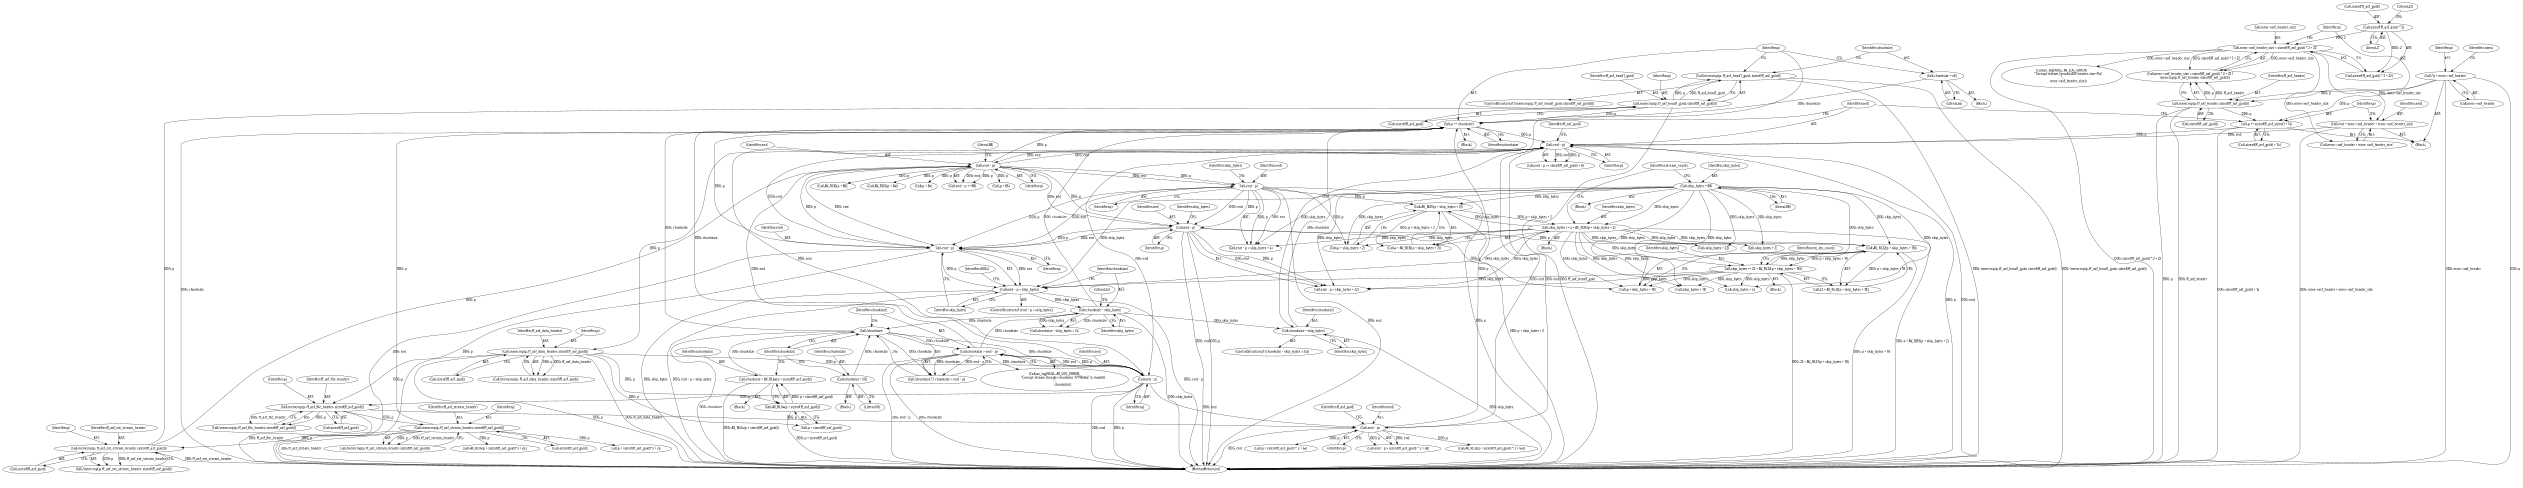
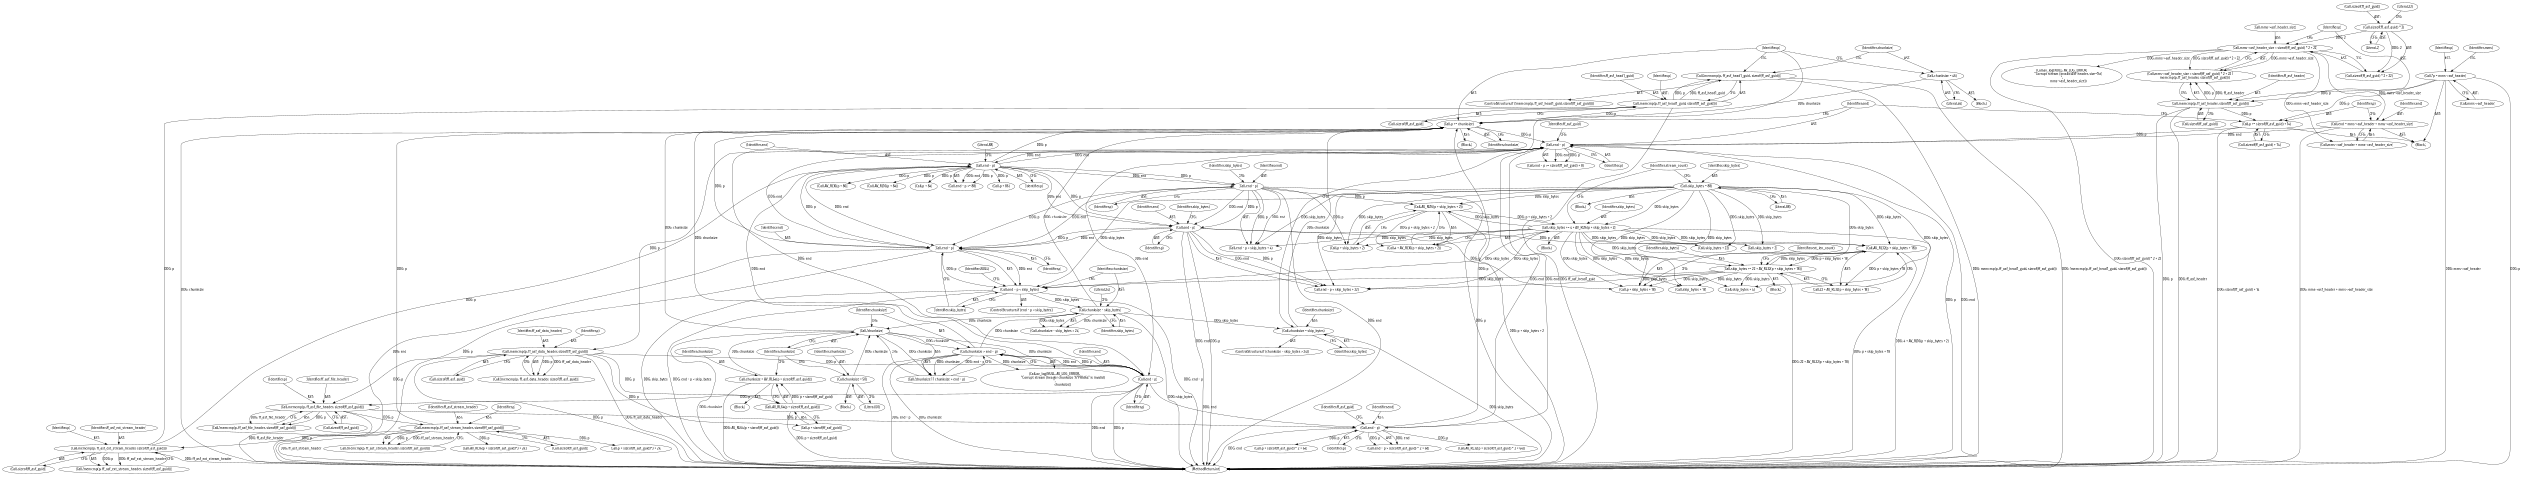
  digraph {
    fontname="Fira Sans"
    node [fontname="Fira Sans"]
    edge [fontname="Fira Sans"]
    n1 [label="(Call,!memcmp(p, ff_asf_head1_guid, sizeof(ff_asf_guid)))"]
    n2 [label="(Call,memcmp(p, ff_asf_head1_guid, sizeof(ff_asf_guid)))"]
    n3 [label="(ControlStructure,if (!memcmp(p, ff_asf_head1_guid, sizeof(ff_asf_guid))))"]
    n4 [label="(MethodReturn,int)"]
    n5 [label="(Call,p += chunksize)"]
    n6 [label="(Call,sizeof(ff_asf_guid))"]
    n7 [label="(Call,end - p)"]
    n8 [label="(Block,)"]
    n9 [label="(Identifier,chunksize)"]
    n10 [label="(Call,memcmp(p, ff_asf_ext_stream_header, sizeof(ff_asf_guid)))"]
    n11 [label="(Call,end - p)"]
    n12 [label="(Call,sizeof(ff_asf_guid))"]
    n13 [label="(Call,!memcmp(p, ff_asf_ext_stream_header, sizeof(ff_asf_guid)))"]
    n14 [label="(Call,end - p)"]
    n15 [label="(Call,end - p)"]
    n16 [label="(Call,end - p)"]
    n17 [label="(Call,AV_RL16(p + 86))"]
    n18 [label="(Call,AV_RL16(p + 84))"]
    n19 [label="(Call,p + 84)"]
    n20 [label="(Call,end - p >= 88)"]
    n21 [label="(Call,p + 86)"]
    n22 [label="(Identifier,p)"]
    n23 [label="(Call,memcmp(p, ff_asf_stream_header, sizeof(ff_asf_guid)))"]
    n24 [label="(Call,!memcmp(p, ff_asf_stream_header, sizeof(ff_asf_guid)))"]
    n25 [label="(Call,AV_RL16(p + sizeof(ff_asf_guid)*3 + 24))"]
    n26 [label="(Call,sizeof(ff_asf_guid))"]
    n27 [label="(Call,p + sizeof(ff_asf_guid)*3 + 24)"]
    n28 [label="(Call,memcmp(p, ff_asf_file_header, sizeof(ff_asf_guid)))"]
    n29 [label="(Call,end - p)"]
    n30 [label="(Call,!memcmp(p, ff_asf_file_header, sizeof(ff_asf_guid)))"]
    n31 [label="(Call,sizeof(ff_asf_guid))"]
    n32 [label="(Call,end - p > sizeof(ff_asf_guid) * 2 + 68)"]
    n33 [label="(Call,AV_RL32(p + sizeof(ff_asf_guid) * 2 + 64))"]
    n34 [label="(Identifier,p)"]
    n35 [label="(Call,p + sizeof(ff_asf_guid) * 2 + 64)"]
    n36 [label="(Call,end - p)"]
    n37 [label="(Call,chunksize > end - p)"]
    n38 [label="(Identifier,p)"]
    n39 [label="(Call,memcmp(p, ff_asf_data_header, sizeof(ff_asf_guid)))"]
    n40 [label="(Identifier,p)"]
    n41 [label="(Call,end - p >= sizeof(ff_asf_guid) + 8)"]
    n42 [label="(Call,chunksize - skip_bytes)"]
    n43 [label="(Call,!chunksize || chunksize > end - p)"]
    n44 [label="(Call,av_log(NULL, AV_LOG_ERROR,\n                   \"Corrupt stream (header chunksize %\"PRId64\" is invalid)\n\",\n                   chunksize))"]
    n45 [label="(Call,AV_RL64(p + sizeof(ff_asf_guid)))"]
    n46 [label="(Call,p + sizeof(ff_asf_guid))"]
    n47 [label="(Call,sizeof(ff_asf_guid))"]
    n48 [label="(Call,!memcmp(p, ff_asf_data_header, sizeof(ff_asf_guid)))"]
    n49 [label="(Call,end - p < skip_bytes)"]
    n50 [label="(Identifier,p)"]
    n51 [label="(Call,AV_RL16(p + skip_bytes + 2))"]
    n52 [label="(Call,p + skip_bytes + 2)"]
    n53 [label="(Identifier,p)"]
    n54 [label="(Call,end - p < skip_bytes + 4)"]
    n55 [label="(Call,AV_RL32(p + skip_bytes + 18))"]
    n56 [label="(Call,end - p < skip_bytes + 22)"]
    n57 [label="(Call,p + skip_bytes + 18)"]
    n58 [label="(Identifier,p)"]
    n59 [label="(Identifier,skip_bytes)"]
    n60 [label="(ControlStructure,if (end - p < skip_bytes))"]
    n61 [label="(Call,skip_bytes += 4 + AV_RL16(p + skip_bytes + 2))"]
    n62 [label="(Call,4 + AV_RL16(p + skip_bytes + 2))"]
    n63 [label="(Call,skip_bytes += 22 + AV_RL32(p + skip_bytes + 18))"]
    n64 [label="(Call,22 + AV_RL32(p + skip_bytes + 18))"]
    n65 [label="(Call,end = mms->asf_header + mms->asf_header_size)"]
    n66 [label="(Call,mms->asf_header + mms->asf_header_size)"]
    n67 [label="(Block,)"]
    n68 [label="(Call,mms->asf_header_size < sizeof(ff_asf_guid) * 2 + 22)"]
    n69 [label="(Call,sizeof(ff_asf_guid) * 2 + 22)"]
    n70 [label="(Call,mms->asf_header_size < sizeof(ff_asf_guid) * 2 + 22 ||\n        memcmp(p, ff_asf_header, sizeof(ff_asf_guid)))"]
    n71 [label="(Call,av_log(NULL, AV_LOG_ERROR,\n               \"Corrupt stream (invalid ASF header, size=%d)\n\",\n               mms->asf_header_size))"]
    n72 [label="(Call,memcmp(p, ff_asf_header, sizeof(ff_asf_guid)))"]
    n73 [label="(Call,sizeof(ff_asf_guid) * 2)"]
    n74 [label="(Literal,2)"]
-   n75 [label="(Call,p += sizeof(ff_asf_sizeof) + 14)"]
+   n75 [label="(Call,p += sizeof(ff_asf_guid) + 14)"]
    n76 [label="(Call,sizeof(ff_asf_guid) + 14)"]
    n77 [label="(Call,*p = mms->asf_header)"]
    n78 [label="(Call,mms->asf_header)"]
    n79 [label="(Call,sizeof(ff_asf_guid))"]
    n80 [label="(Call,chunksize = skip_bytes)"]
    n81 [label="(Call,chunksize - skip_bytes > 24)"]
    n82 [label="(Identifier,skip_bytes)"]
    n83 [label="(Call,!chunksize)"]
    n84 [label="(Identifier,skip_bytes)"]
    n85 [label="(ControlStructure,if (chunksize - skip_bytes > 24))"]
    n86 [label="(Identifier,chunksize)"]
    n87 [label="(Call,chunksize = 50)"]
    n88 [label="(Call,chunksize = AV_RL64(p + sizeof(ff_asf_guid)))"]
    n89 [label="(Literal,50)"]
    n90 [label="(Block,)"]
    n91 [label="(Block,)"]
    n92 [label="(Call,skip_bytes = 88)"]
    n93 [label="(Block,)"]
    n94 [label="(Call,skip_bytes + 18)"]
    n95 [label="(Call,skip_bytes + 4)"]
    n96 [label="(Call,skip_bytes + 22)"]
    n97 [label="(Call,skip_bytes + 2)"]
    n98 [label="(Literal,88)"]
    n99 [label="(Block,)"]
    n100 [label="(Block,)"]
    n101 [label="(Call,chunksize = 46)"]
    n102 [label="(Block,)"]
    n103 [label="(Literal,46)"]
    n104 [label="(Identifier,chunksize)"]
    n105 [label="(Call,sizeof(ff_asf_guid))"]
    n106 [label="(Identifier,NULL)"]
    n107 [label="(Identifier,ff_asf_stream_header)"]
    n108 [label="(Identifier,mms)"]
    n109 [label="(Identifier,p)"]
    n110 [label="(Identifier,p)"]
    n111 [label="(Identifier,skip_bytes)"]
    n112 [label="(Call,mms->asf_header_size)"]
    n113 [label="(Identifier,ff_asf_data_header)"]
    n114 [label="(Identifier,ff_asf_head1_guid)"]
    n115 [label="(Identifier,ff_asf_guid)"]
    n116 [label="(Identifier,end)"]
    n117 [label="(Identifier,chunksize)"]
    n118 [label="(Identifier,stream_count)"]
    n119 [label="(Identifier,p)"]
    n120 [label="(Identifier,ff_asf_guid)"]
    n121 [label="(Identifier,end)"]
    n122 [label="(Literal,88)"]
    n123 [label="(Identifier,p)"]
    n124 [label="(Identifier,skip_bytes)"]
    n125 [label="(Identifier,p)"]
    n126 [label="(Identifier,p)"]
    n127 [label="(Literal,24)"]
    n128 [label="(Identifier,end)"]
    n129 [label="(Identifier,p)"]
    n130 [label="(Identifier,end)"]
    n131 [label="(Identifier,p)"]
    n132 [label="(Literal,22)"]
    n133 [label="(Identifier,chunksize)"]
    n134 [label="(Identifier,p)"]
    n135 [label="(Identifier,skip_bytes)"]
    n136 [label="(Identifier,ff_asf_header)"]
    n137 [label="(Identifier,ff_asf_ext_stream_header)"]
    n138 [label="(Identifier,chunksize)"]
    n139 [label="(Identifier,end)"]
    n140 [label="(Identifier,end)"]
    n141 [label="(Identifier,skip_bytes)"]
    n142 [label="(Identifier,ff_asf_file_header)"]
    n143 [label="(Identifier,skip_bytes)"]
    n144 [label="(Identifier,chunksize)"]
    n145 [label="(Identifier,chunksize)"]
    n146 [label="(Identifier,ext_len_count)"]
    n147 [label="(Identifier,end)"]
    n148 [label="(Identifier,end)"]
    n1 -> n2 [label="CFG: "]
    n1 -> n3 [label="AST: "]
    n1 -> n4 [label="DDG: !memcmp(p, ff_asf_head1_guid, sizeof(ff_asf_guid))"]
    n1 -> n4 [label="DDG: memcmp(p, ff_asf_head1_guid, sizeof(ff_asf_guid))"]
    n2 -> n1 [label="AST: "]
    n2 -> n1 [label="DDG: p"]
    n2 -> n1 [label="DDG: ff_asf_head1_guid"]
    n2 -> n4 [label="DDG: ff_asf_head1_guid"]
    n2 -> n5 [label="DDG: p"]
    n2 -> n6 [label="CFG: "]
    n5 -> n4 [label="DDG: chunksize"]
    n5 -> n7 [label="DDG: p"]
    n5 -> n8 [label="AST: "]
    n5 -> n9 [label="CFG: "]
    n6 -> n2 [label="AST: "]
    n7 -> n4 [label="DDG: p"]
    n7 -> n4 [label="DDG: end"]
    n7 -> n11 [label="DDG: end"]
    n7 -> n29 [label="DDG: end"]
    n7 -> n36 [label="DDG: end"]
    n7 -> n39 [label="DDG: p"]
    n7 -> n40 [label="CFG: "]
    n7 -> n41 [label="AST: "]
    n7 -> n41 [label="DDG: end"]
    n7 -> n41 [label="DDG: p"]
    n9 -> n5 [label="AST: "]
    n10 -> n2 [label="DDG: p"]
    n10 -> n4 [label="DDG: ff_asf_ext_stream_header"]
    n10 -> n11 [label="DDG: p"]
    n10 -> n12 [label="CFG: "]
    n10 -> n13 [label="AST: "]
    n10 -> n13 [label="DDG: p"]
    n10 -> n13 [label="DDG: ff_asf_ext_stream_header"]
    n11 -> n5 [label="DDG: p"]
    n11 -> n7 [label="DDG: end"]
    n11 -> n14 [label="DDG: end"]
    n11 -> n14 [label="DDG: p"]
    n11 -> n15 [label="DDG: end"]
    n11 -> n15 [label="DDG: p"]
    n11 -> n16 [label="DDG: end"]
    n11 -> n16 [label="DDG: p"]
    n11 -> n17 [label="DDG: p"]
    n11 -> n18 [label="DDG: p"]
    n11 -> n19 [label="DDG: p"]
    n11 -> n20 [label="AST: "]
    n11 -> n20 [label="DDG: end"]
    n11 -> n20 [label="DDG: p"]
    n11 -> n21 [label="DDG: p"]
    n11 -> n22 [label="CFG: "]
    n12 -> n10 [label="AST: "]
    n13 -> n10 [label="CFG: "]
    n14 -> n4 [label="DDG: p"]
    n14 -> n4 [label="DDG: end"]
    n14 -> n5 [label="DDG: p"]
    n14 -> n7 [label="DDG: end"]
    n14 -> n49 [label="AST: "]
    n14 -> n49 [label="DDG: end"]
    n14 -> n49 [label="DDG: p"]
    n14 -> n50 [label="CFG: "]
    n15 -> n4 [label="DDG: end"]
    n15 -> n4 [label="DDG: p"]
    n15 -> n14 [label="DDG: end"]
    n15 -> n14 [label="DDG: p"]
    n15 -> n16 [label="DDG: end"]
    n15 -> n16 [label="DDG: p"]
    n15 -> n51 [label="DDG: p"]
    n15 -> n52 [label="DDG: p"]
    n15 -> n53 [label="CFG: "]
    n15 -> n54 [label="AST: "]
    n15 -> n54 [label="DDG: end"]
    n15 -> n54 [label="DDG: p"]
    n16 -> n4 [label="DDG: end"]
    n16 -> n4 [label="DDG: p"]
    n16 -> n14 [label="DDG: end"]
    n16 -> n14 [label="DDG: p"]
    n16 -> n55 [label="DDG: p"]
    n16 -> n56 [label="AST: "]
    n16 -> n56 [label="DDG: end"]
    n16 -> n56 [label="DDG: p"]
    n16 -> n57 [label="DDG: p"]
    n16 -> n58 [label="CFG: "]
    n22 -> n11 [label="AST: "]
    n23 -> n4 [label="DDG: ff_asf_stream_header"]
    n23 -> n5 [label="DDG: p"]
    n23 -> n10 [label="DDG: p"]
    n23 -> n24 [label="AST: "]
    n23 -> n24 [label="DDG: p"]
    n23 -> n24 [label="DDG: ff_asf_stream_header"]
    n23 -> n25 [label="DDG: p"]
    n23 -> n26 [label="CFG: "]
    n23 -> n27 [label="DDG: p"]
    n24 -> n23 [label="CFG: "]
    n26 -> n23 [label="AST: "]
    n28 -> n4 [label="DDG: ff_asf_file_header"]
    n28 -> n23 [label="DDG: p"]
    n28 -> n29 [label="DDG: p"]
    n28 -> n30 [label="AST: "]
    n28 -> n30 [label="DDG: p"]
    n28 -> n30 [label="DDG: ff_asf_file_header"]
    n28 -> n31 [label="CFG: "]
    n29 -> n4 [label="DDG: end"]
    n29 -> n5 [label="DDG: p"]
    n29 -> n7 [label="DDG: end"]
    n29 -> n32 [label="AST: "]
    n29 -> n32 [label="DDG: end"]
    n29 -> n32 [label="DDG: p"]
    n29 -> n33 [label="DDG: p"]
    n29 -> n34 [label="CFG: "]
    n29 -> n35 [label="DDG: p"]
    n30 -> n28 [label="CFG: "]
    n31 -> n28 [label="AST: "]
    n34 -> n29 [label="AST: "]
    n36 -> n4 [label="DDG: p"]
    n36 -> n4 [label="DDG: end"]
    n36 -> n7 [label="DDG: end"]
    n36 -> n11 [label="DDG: end"]
    n36 -> n28 [label="DDG: p"]
    n36 -> n29 [label="DDG: end"]
    n36 -> n37 [label="AST: "]
    n36 -> n37 [label="DDG: end"]
    n36 -> n37 [label="DDG: p"]
    n36 -> n38 [label="CFG: "]
    n37 -> n4 [label="DDG: end - p"]
    n37 -> n4 [label="DDG: chunksize"]
    n37 -> n5 [label="DDG: chunksize"]
    n37 -> n36 [label="CFG: "]
    n37 -> n42 [label="DDG: chunksize"]
    n37 -> n43 [label="AST: "]
    n37 -> n43 [label="DDG: chunksize"]
    n37 -> n43 [label="DDG: end - p"]
    n37 -> n44 [label="DDG: chunksize"]
    n38 -> n36 [label="AST: "]
    n39 -> n4 [label="DDG: p"]
    n39 -> n4 [label="DDG: ff_asf_data_header"]
    n39 -> n28 [label="DDG: p"]
    n39 -> n36 [label="DDG: p"]
    n39 -> n45 [label="DDG: p"]
    n39 -> n46 [label="DDG: p"]
    n39 -> n47 [label="CFG: "]
    n39 -> n48 [label="AST: "]
    n39 -> n48 [label="DDG: p"]
    n39 -> n48 [label="DDG: ff_asf_data_header"]
    n40 -> n7 [label="AST: "]
    n42 -> n4 [label="DDG: skip_bytes"]
    n42 -> n5 [label="DDG: chunksize"]
    n42 -> n80 [label="DDG: skip_bytes"]
    n42 -> n81 [label="AST: "]
    n42 -> n81 [label="DDG: chunksize"]
    n42 -> n81 [label="DDG: skip_bytes"]
    n42 -> n82 [label="CFG: "]
    n42 -> n83 [label="DDG: chunksize"]
    n43 -> n37 [label="CFG: "]
    n43 -> n83 [label="CFG: "]
    n45 -> n4 [label="DDG: p + sizeof(ff_asf_guid)"]
    n45 -> n46 [label="CFG: "]
    n45 -> n88 [label="AST: "]
    n45 -> n88 [label="DDG: p + sizeof(ff_asf_guid)"]
    n46 -> n45 [label="AST: "]
    n47 -> n39 [label="AST: "]
    n48 -> n39 [label="CFG: "]
    n49 -> n4 [label="DDG: skip_bytes"]
    n49 -> n4 [label="DDG: end - p < skip_bytes"]
    n49 -> n4 [label="DDG: end - p"]
    n49 -> n42 [label="DDG: skip_bytes"]
    n49 -> n59 [label="CFG: "]
    n49 -> n60 [label="AST: "]
    n50 -> n14 [label="AST: "]
    n51 -> n4 [label="DDG: p + skip_bytes + 2"]
    n51 -> n52 [label="CFG: "]
    n51 -> n61 [label="DDG: p + skip_bytes + 2"]
    n51 -> n62 [label="AST: "]
    n51 -> n62 [label="DDG: p + skip_bytes + 2"]
    n52 -> n51 [label="AST: "]
    n53 -> n15 [label="AST: "]
    n55 -> n4 [label="DDG: p + skip_bytes + 18"]
    n55 -> n57 [label="CFG: "]
    n55 -> n63 [label="DDG: p + skip_bytes + 18"]
    n55 -> n64 [label="AST: "]
    n55 -> n64 [label="DDG: p + skip_bytes + 18"]
    n57 -> n55 [label="AST: "]
    n58 -> n16 [label="AST: "]
    n59 -> n14 [label="CFG: "]
    n59 -> n49 [label="AST: "]
    n61 -> n4 [label="DDG: 4 + AV_RL16(p + skip_bytes + 2)"]
    n61 -> n49 [label="DDG: skip_bytes"]
    n61 -> n51 [label="DDG: skip_bytes"]
    n61 -> n52 [label="DDG: skip_bytes"]
    n61 -> n54 [label="DDG: skip_bytes"]
    n61 -> n55 [label="DDG: skip_bytes"]
    n61 -> n56 [label="DDG: skip_bytes"]
    n61 -> n57 [label="DDG: skip_bytes"]
    n61 -> n62 [label="CFG: "]
    n61 -> n63 [label="DDG: skip_bytes"]
    n61 -> n94 [label="DDG: skip_bytes"]
    n61 -> n95 [label="DDG: skip_bytes"]
    n61 -> n96 [label="DDG: skip_bytes"]
    n61 -> n97 [label="DDG: skip_bytes"]
    n61 -> n100 [label="AST: "]
    n62 -> n51 [label="CFG: "]
    n62 -> n61 [label="AST: "]
    n63 -> n4 [label="DDG: 22 + AV_RL32(p + skip_bytes + 18)"]
    n63 -> n49 [label="DDG: skip_bytes"]
    n63 -> n55 [label="DDG: skip_bytes"]
    n63 -> n56 [label="DDG: skip_bytes"]
    n63 -> n57 [label="DDG: skip_bytes"]
    n63 -> n64 [label="CFG: "]
    n63 -> n94 [label="DDG: skip_bytes"]
    n63 -> n95 [label="DDG: skip_bytes"]
    n63 -> n99 [label="AST: "]
    n64 -> n55 [label="CFG: "]
    n64 -> n63 [label="AST: "]
    n65 -> n4 [label="DDG: mms->asf_header + mms->asf_header_size"]
    n65 -> n7 [label="DDG: end"]
    n65 -> n66 [label="CFG: "]
    n65 -> n67 [label="AST: "]
    n66 -> n65 [label="AST: "]
    n68 -> n4 [label="DDG: sizeof(ff_asf_guid) * 2 + 22"]
    n68 -> n65 [label="DDG: mms->asf_header_size"]
    n68 -> n66 [label="DDG: mms->asf_header_size"]
    n68 -> n69 [label="CFG: "]
    n68 -> n70 [label="AST: "]
    n68 -> n70 [label="DDG: mms->asf_header_size"]
    n68 -> n70 [label="DDG: sizeof(ff_asf_guid) * 2 + 22"]
    n68 -> n71 [label="DDG: mms->asf_header_size"]
    n69 -> n68 [label="AST: "]
    n70 -> n68 [label="CFG: "]
    n70 -> n72 [label="CFG: "]
    n72 -> n4 [label="DDG: ff_asf_header"]
    n72 -> n4 [label="DDG: p"]
    n72 -> n70 [label="AST: "]
    n72 -> n70 [label="DDG: p"]
    n72 -> n70 [label="DDG: ff_asf_header"]
    n72 -> n75 [label="DDG: p"]
    n72 -> n79 [label="CFG: "]
    n73 -> n68 [label="DDG: 2"]
    n73 -> n69 [label="AST: "]
    n73 -> n69 [label="DDG: 2"]
    n73 -> n74 [label="CFG: "]
    n74 -> n73 [label="AST: "]
    n75 -> n4 [label="DDG: sizeof(ff_asf_guid) + 14"]
    n75 -> n7 [label="DDG: p"]
    n75 -> n67 [label="AST: "]
    n75 -> n76 [label="CFG: "]
    n76 -> n75 [label="AST: "]
    n77 -> n4 [label="DDG: p"]
    n77 -> n4 [label="DDG: mms->asf_header"]
    n77 -> n67 [label="AST: "]
    n77 -> n72 [label="DDG: p"]
    n77 -> n75 [label="DDG: p"]
    n77 -> n78 [label="CFG: "]
    n78 -> n77 [label="AST: "]
    n79 -> n72 [label="AST: "]
    n80 -> n4 [label="DDG: skip_bytes"]
    n80 -> n5 [label="DDG: chunksize"]
    n80 -> n84 [label="CFG: "]
    n80 -> n85 [label="AST: "]
    n82 -> n42 [label="AST: "]
    n83 -> n4 [label="DDG: chunksize"]
    n83 -> n5 [label="DDG: chunksize"]
    n83 -> n37 [label="DDG: chunksize"]
    n83 -> n43 [label="AST: "]
    n83 -> n43 [label="DDG: chunksize"]
    n83 -> n44 [label="DDG: chunksize"]
    n83 -> n86 [label="CFG: "]
    n84 -> n80 [label="AST: "]
    n86 -> n83 [label="AST: "]
    n86 -> n87 [label="CFG: "]
    n86 -> n88 [label="CFG: "]
    n87 -> n83 [label="DDG: chunksize"]
    n87 -> n89 [label="CFG: "]
    n87 -> n90 [label="AST: "]
    n88 -> n4 [label="DDG: AV_RL64(p + sizeof(ff_asf_guid))"]
    n88 -> n45 [label="CFG: "]
    n88 -> n83 [label="DDG: chunksize"]
    n88 -> n91 [label="AST: "]
    n89 -> n87 [label="AST: "]
    n92 -> n49 [label="DDG: skip_bytes"]
    n92 -> n51 [label="DDG: skip_bytes"]
    n92 -> n52 [label="DDG: skip_bytes"]
    n92 -> n54 [label="DDG: skip_bytes"]
    n92 -> n55 [label="DDG: skip_bytes"]
    n92 -> n56 [label="DDG: skip_bytes"]
    n92 -> n57 [label="DDG: skip_bytes"]
    n92 -> n61 [label="DDG: skip_bytes"]
    n92 -> n63 [label="DDG: skip_bytes"]
    n92 -> n93 [label="AST: "]
    n92 -> n94 [label="DDG: skip_bytes"]
    n92 -> n95 [label="DDG: skip_bytes"]
    n92 -> n96 [label="DDG: skip_bytes"]
    n92 -> n97 [label="DDG: skip_bytes"]
    n92 -> n98 [label="CFG: "]
    n98 -> n92 [label="AST: "]
    n101 -> n5 [label="DDG: chunksize"]
    n101 -> n102 [label="AST: "]
    n101 -> n103 [label="CFG: "]
    n103 -> n101 [label="AST: "]
    n104 -> n87 [label="AST: "]
    n105 -> n73 [label="AST: "]
    n106 -> n49 [label="CFG: "]
    n107 -> n23 [label="AST: "]
    n108 -> n77 [label="CFG: "]
    n109 -> n28 [label="AST: "]
    n110 -> n39 [label="AST: "]
    n111 -> n63 [label="AST: "]
    n112 -> n68 [label="AST: "]
    n113 -> n39 [label="AST: "]
    n114 -> n2 [label="AST: "]
    n115 -> n7 [label="CFG: "]
    n116 -> n36 [label="AST: "]
    n117 -> n1 [label="CFG: "]
    n117 -> n101 [label="AST: "]
    n118 -> n61 [label="CFG: "]
    n118 -> n92 [label="CFG: "]
    n119 -> n23 [label="AST: "]
    n120 -> n29 [label="CFG: "]
    n121 -> n15 [label="AST: "]
    n122 -> n11 [label="CFG: "]
    n123 -> n2 [label="AST: "]
    n124 -> n16 [label="CFG: "]
    n125 -> n1 [label="CFG: "]
    n125 -> n5 [label="AST: "]
    n125 -> n80 [label="CFG: "]
    n125 -> n101 [label="CFG: "]
    n126 -> n65 [label="CFG: "]
    n126 -> n75 [label="AST: "]
    n127 -> n42 [label="CFG: "]
    n128 -> n65 [label="AST: "]
    n129 -> n77 [label="AST: "]
    n130 -> n11 [label="AST: "]
    n131 -> n68 [label="CFG: "]
    n131 -> n72 [label="AST: "]
    n132 -> n73 [label="CFG: "]
    n133 -> n80 [label="AST: "]
    n134 -> n10 [label="AST: "]
    n135 -> n15 [label="CFG: "]
    n136 -> n72 [label="AST: "]
    n137 -> n10 [label="AST: "]
    n138 -> n37 [label="AST: "]
    n138 -> n83 [label="CFG: "]
    n139 -> n29 [label="AST: "]
    n140 -> n5 [label="CFG: "]
    n140 -> n7 [label="AST: "]
    n140 -> n75 [label="CFG: "]
    n141 -> n61 [label="AST: "]
    n142 -> n28 [label="AST: "]
    n143 -> n92 [label="AST: "]
    n144 -> n42 [label="AST: "]
    n144 -> n49 [label="CFG: "]
    n145 -> n88 [label="AST: "]
    n146 -> n63 [label="CFG: "]
    n147 -> n16 [label="AST: "]
    n148 -> n14 [label="AST: "]
  }
